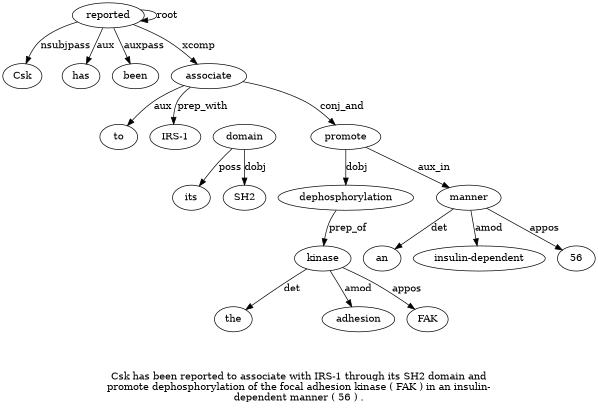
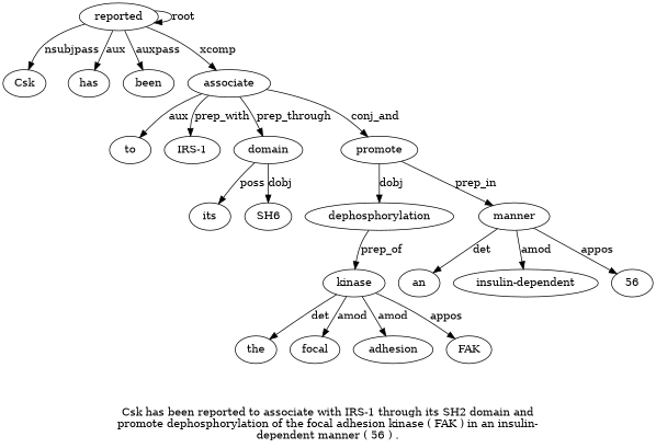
  digraph {
    label="Csk has been reported to associate with IRS-1 through its SH2 domain and\npromote dephosphorylation of the focal adhesion kinase ( FAK ) in an insulin-\ndependent manner ( 56 ) ."
    node [fillcolor=white style=filled]
    n1 [label=reported]
    n2 [label=Csk]
    n3 [label=has]
    n4 [label=been]
    n5 [label=associate]
    n6 [label=to]
    n7 [label="IRS-1"]
    n8 [label=domain]
    n9 [label=promote]
    n10 [label=its]
-   n11 [label=SH2]
+   n11 [label=SH6]
    n12 [label=dephosphorylation]
    n13 [label=manner]
    n14 [label=kinase]
    n15 [label=an]
    n16 [label="insulin-dependent"]
    n17 [label=56]
    n18 [label=the]
+   n19 [label=focal]
    n20 [label=adhesion]
    n21 [label=FAK]
    n1 -> n1 [label=root]
    n1 -> n2 [label=nsubjpass]
    n1 -> n3 [label=aux]
    n1 -> n4 [label=auxpass]
    n1 -> n5 [label=xcomp]
    n5 -> n6 [label=aux]
    n5 -> n7 [label=prep_with]
+   n5 -> n8 [label=prep_through]
    n5 -> n9 [label=conj_and]
    n8 -> n10 [label=poss]
    n8 -> n11 [label=dobj]
    n9 -> n12 [label=dobj]
-   n9 -> n13 [label=aux_in]
+   n9 -> n13 [label=prep_in]
    n12 -> n14 [label=prep_of]
    n13 -> n15 [label=det]
    n13 -> n16 [label=amod]
    n13 -> n17 [label=appos]
    n14 -> n18 [label=det]
+   n14 -> n19 [label=amod]
    n14 -> n20 [label=amod]
    n14 -> n21 [label=appos]
  }
